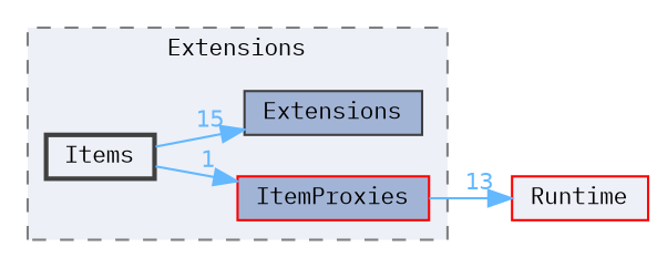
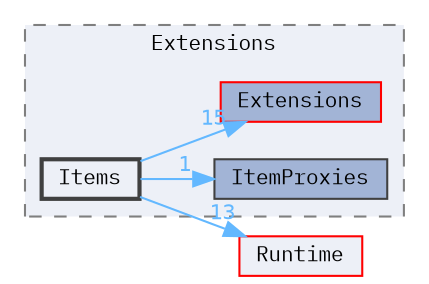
  digraph {
    compound=true
    fontname="IBM Plex Mono"
    rankdir=LR
    node [color=red fillcolor="#a2b4d6" fontname="IBM Plex Mono" fontsize=10 shape=box style=filled]
    edge [color=steelblue1 fontcolor=steelblue1 fontname="IBM Plex Mono" fontsize=10 labeldistance=1.5 labelfontname=Helvetica labelfontsize=10]
-   n1 [height=0.2 label=ItemProxies width=0.4]
-   n2 [color=grey25 height=0.2 label=Extensions width=0.4]
+   n1 [color=grey25 height=0.2 label=ItemProxies width=0.4]
+   n2 [height=0.2 label=Extensions width=0.4]
    n3 [color=grey25 fillcolor="#edf0f7" height=0.2 label=Items style="filled,bold" width=0.4]
    n4 [fillcolor="#edf0f7" height=0.2 label=Runtime width=0.4]
    subgraph cluster_1 {
      bgcolor="#edf0f7"
      fontsize=10
      label=Extensions
      pencolor=grey50
      style="filled,dashed"
      n1
      n2
      n3
    }
    n3 -> n1 [headlabel=1]
    n3 -> n2 [headlabel=15]
-   n1 -> n4 [headlabel=13]
+   n3 -> n4 [headlabel=13]
  }
